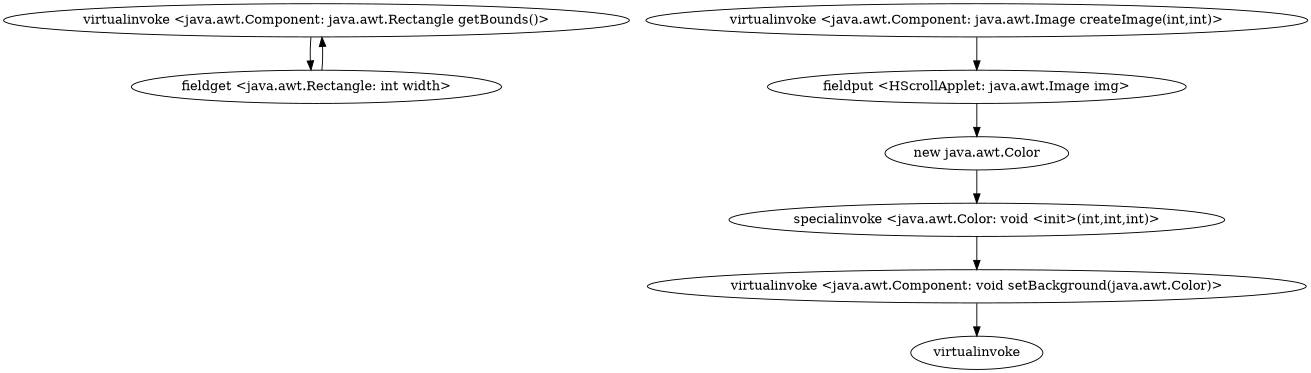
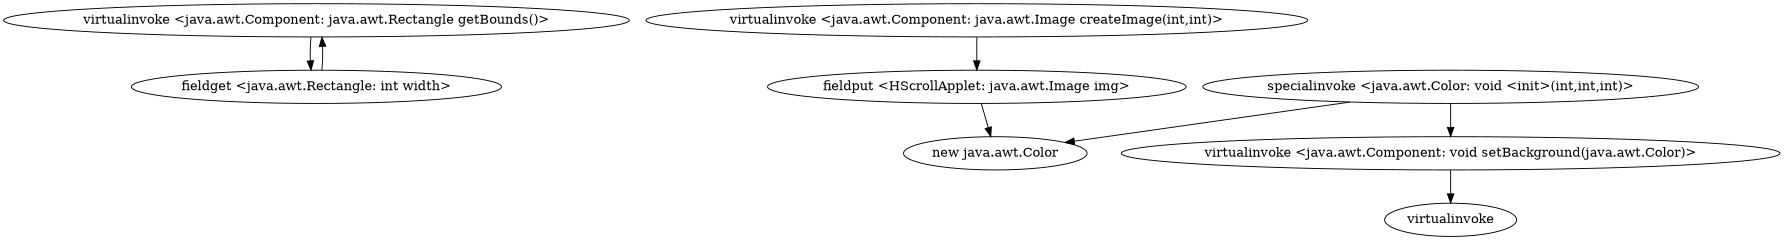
  digraph {
    "virtualinvoke <java.awt.Component: java.awt.Rectangle getBounds()>"
    "fieldget <java.awt.Rectangle: int width>"
    "virtualinvoke <java.awt.Component: java.awt.Image createImage(int,int)>"
    "fieldput <HScrollApplet: java.awt.Image img>"
    "new java.awt.Color"
    "specialinvoke <java.awt.Color: void <init>(int,int,int)>"
    "virtualinvoke <java.awt.Component: void setBackground(java.awt.Color)>"
    n8 [label=virtualinvoke]
    "virtualinvoke <java.awt.Component: java.awt.Rectangle getBounds()>" -> "fieldget <java.awt.Rectangle: int width>"
    "fieldget <java.awt.Rectangle: int width>" -> "virtualinvoke <java.awt.Component: java.awt.Rectangle getBounds()>"
    "virtualinvoke <java.awt.Component: java.awt.Image createImage(int,int)>" -> "fieldput <HScrollApplet: java.awt.Image img>"
    "fieldput <HScrollApplet: java.awt.Image img>" -> "new java.awt.Color"
-   "new java.awt.Color" -> "specialinvoke <java.awt.Color: void <init>(int,int,int)>"
+   "specialinvoke <java.awt.Color: void <init>(int,int,int)>" -> "new java.awt.Color"
    "specialinvoke <java.awt.Color: void <init>(int,int,int)>" -> "virtualinvoke <java.awt.Component: void setBackground(java.awt.Color)>"
    "virtualinvoke <java.awt.Component: void setBackground(java.awt.Color)>" -> n8
  }
